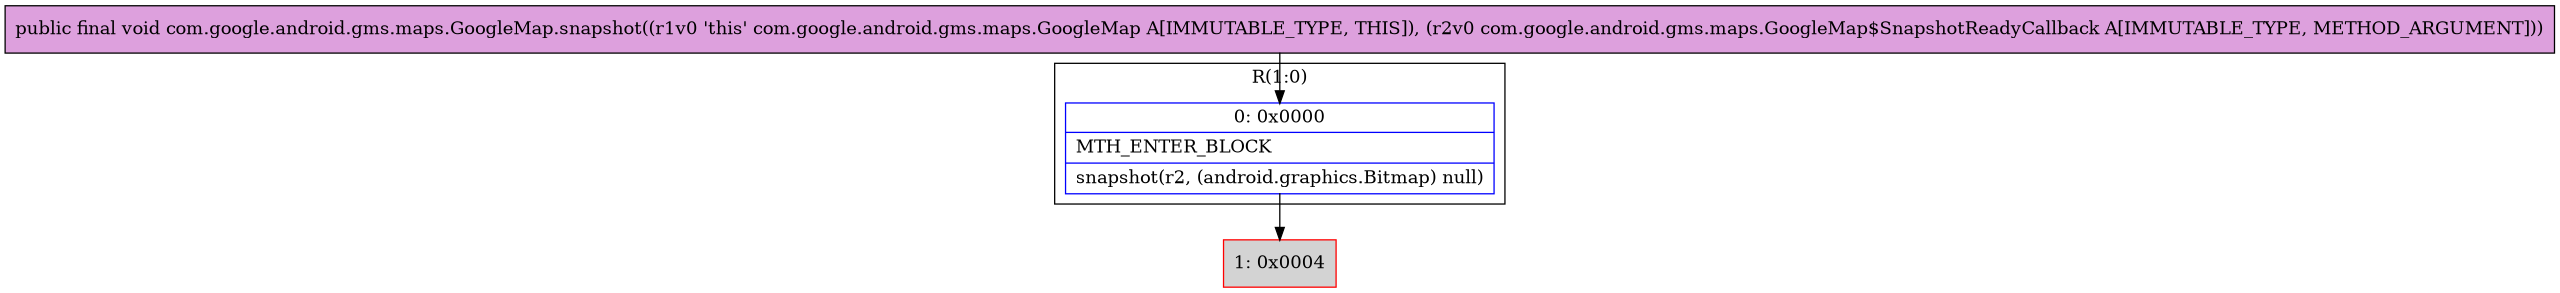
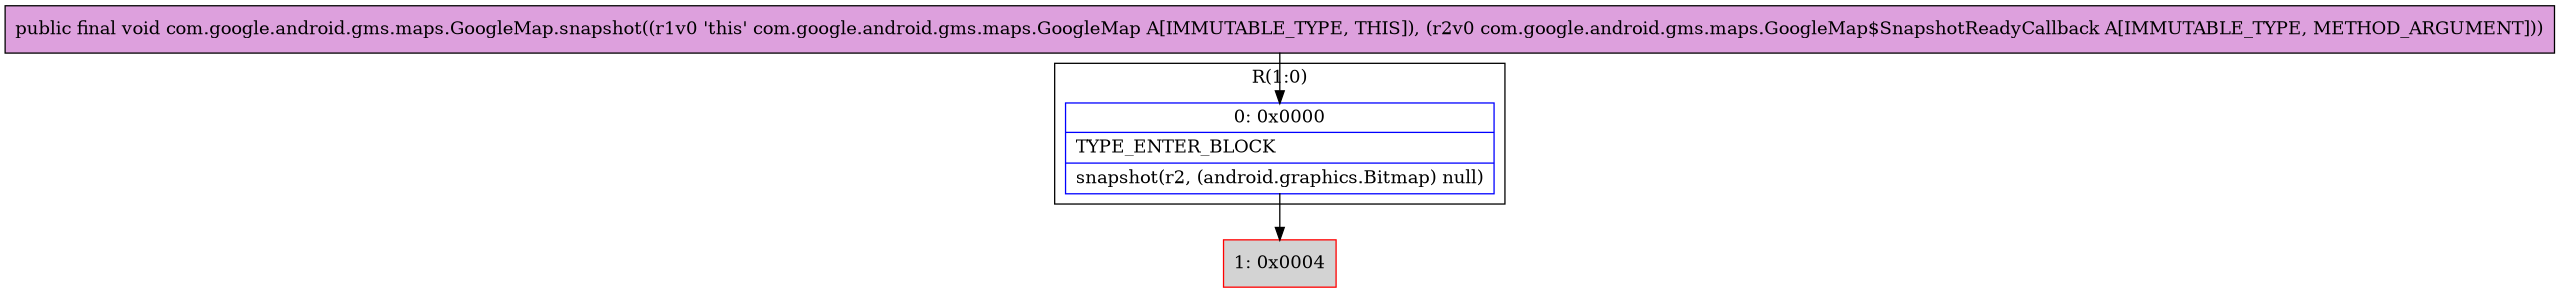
  digraph {
    node [shape=record style=filled]
    edge [style=solid]
-   n1 [color=blue label="{0\:\ 0x0000|MTH_ENTER_BLOCK\l|snapshot(r2, (android.graphics.Bitmap) null)\l}" fillcolor=white]
+   n1 [color=blue label="{0\:\ 0x0000|TYPE_ENTER_BLOCK\l|snapshot(r2, (android.graphics.Bitmap) null)\l}" fillcolor=white]
    n2 [color=red label="{1\:\ 0x0004}" fillcolor=lightgrey]
    n3 [label="{public final void com.google.android.gms.maps.GoogleMap.snapshot((r1v0 'this' com.google.android.gms.maps.GoogleMap A[IMMUTABLE_TYPE, THIS]), (r2v0 com.google.android.gms.maps.GoogleMap$SnapshotReadyCallback A[IMMUTABLE_TYPE, METHOD_ARGUMENT])) }" fillcolor=plum]
    subgraph cluster_1 {
      label="R(1:0)"
      n1
    }
    n1 -> n2
    n3 -> n1
  }
